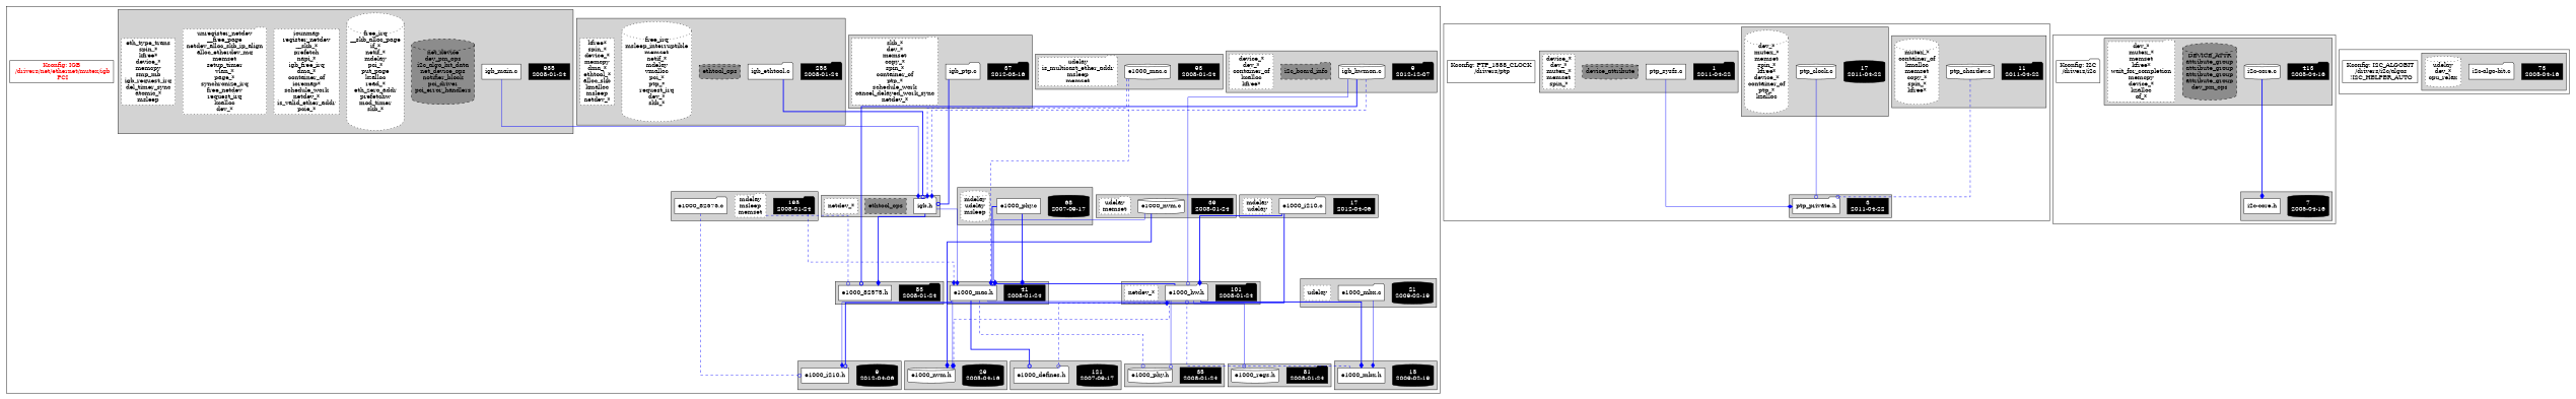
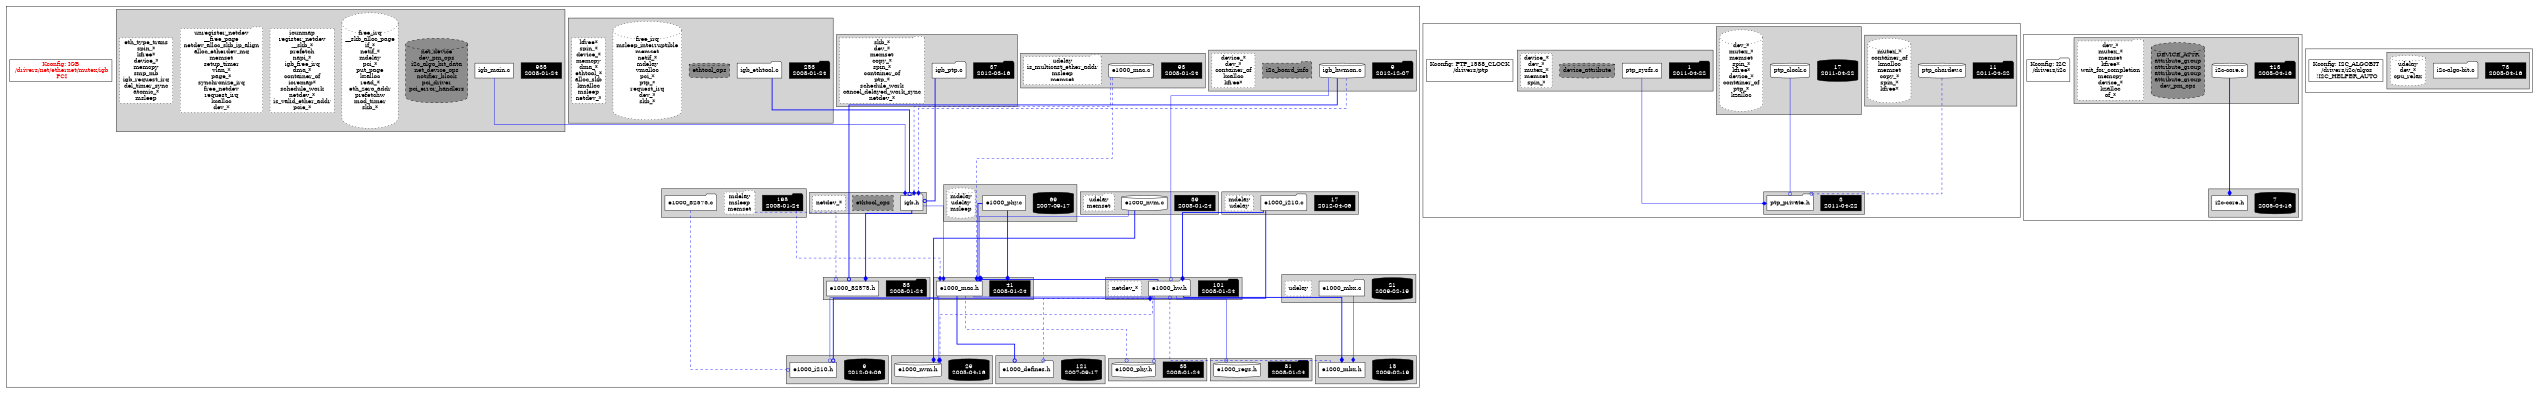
  digraph {
    ranksep=2
    splines=ortho
    node [fillcolor=white fontcolor=black shape=box style=filled]
    edge [arrowhead=diamond color=blue style=bold]
    n1 [fillcolor=black fontcolor=white label="9\n2012-12-07" shape=folder]
    n2 [label="igb_hwmon.c\n" shape=cylinder]
    n3 [fillcolor=grey55 label="i2c_board_info\n" shape=folder style="filled,dashed"]
    n4 [label="device_*\ndev_*\ncontainer_of\nkcalloc\nkfree*\n" style="filled,dotted"]
    n5 [fillcolor=black fontcolor=white label="101\n2008-01-24" shape=folder]
    n6 [label="e1000_hw.h\n" shape=folder]
    n7 [label="netdev_*\n" style="filled,dotted"]
    n8 [fillcolor=black fontcolor=white label="81\n2008-01-24" shape=folder]
    n9 [label="e1000_regs.h\n" shape=cylinder]
    n10 [fillcolor=black fontcolor=white label="121\n2007-09-17" shape=cylinder]
    n11 [label="e1000_defines.h\n" shape=folder]
    n12 [fillcolor=black fontcolor=white label="37\n2012-03-16" shape=folder]
    n13 [label="igb_ptp.c\n" shape=folder]
    n14 [label="skb_*\ndev_*\nmemset\ncopy_*\nspin_*\ncontainer_of\nptp_*\nschedule_work\ncancel_delayed_work_sync\nnetdev_*\n" shape=folder style="filled,dotted"]
    n15 [fillcolor=black fontcolor=white label="9\n2012-04-06" shape=cylinder]
    n16 [label="e1000_i210.h\n"]
    n17 [fillcolor=black fontcolor=white label="17\n2012-04-06"]
    n18 [label="e1000_i210.c\n" shape=folder]
    n19 [label="mdelay\nudelay\n" style="filled,dotted"]
    n20 [fillcolor=black fontcolor=white label="15\n2009-02-19" shape=cylinder]
    n21 [label="e1000_mbx.h\n"]
    n22 [fillcolor=black fontcolor=white label="21\n2009-02-19" shape=cylinder]
    n23 [label="e1000_mbx.c\n" shape=folder]
    n24 [label="udelay\n" style="filled,dotted"]
    n25 [fillcolor=black fontcolor=white label="35\n2008-01-24"]
    n26 [label="e1000_phy.h\n" shape=cylinder]
-   n27 [fillcolor=black fontcolor=white label="68\n2007-09-17" shape=cylinder]
+   n27 [fillcolor=black fontcolor=white label="69\n2007-09-17" shape=cylinder]
    n28 [label="e1000_phy.c\n"]
    n29 [label="mdelay\nudelay\nmsleep\n" shape=cylinder style="filled,dotted"]
    n30 [fillcolor=black fontcolor=white label="29\n2005-04-16" shape=cylinder]
    n31 [label="e1000_nvm.h\n" shape=cylinder]
    n32 [fillcolor=black fontcolor=white label="39\n2008-01-24"]
    n33 [label="e1000_nvm.c\n" shape=cylinder]
    n34 [label="udelay\nmemset\n" shape=folder style="filled,dotted"]
    n35 [fillcolor=black fontcolor=white label="41\n2008-01-24"]
    n36 [label="e1000_mac.h\n"]
    n37 [fillcolor=black fontcolor=white label="93\n2008-01-24"]
    n38 [label="e1000_mac.c\n" shape=cylinder]
    n39 [label="udelay\nis_multicast_ether_addr\nmsleep\nmemset\n" shape=folder style="filled,dotted"]
    n40 [fillcolor=black fontcolor=white label="83\n2008-01-24" shape=folder]
    n41 [label="e1000_82575.h\n"]
    n42 [fillcolor=black fontcolor=white label="195\n2008-01-24" shape=folder]
    n43 [label="e1000_82575.c\n" shape=folder]
    n44 [label="mdelay\nmsleep\nmemset\n" shape=folder style="filled,dotted"]
    n45 [fillcolor=black fontcolor=white label="253\n2008-01-24" shape=folder]
    n46 [label="igb_ethtool.c\n" shape=folder]
    n47 [fillcolor=grey55 label="ethtool_ops\n" shape=cylinder style="filled,dashed"]
    n48 [label="free_irq\nmsleep_interruptible\nmemset\nnetif_*\nmdelay\nvmalloc\npci_*\nptp_*\nrequest_irq\ndev_*\nskb_*\n" shape=cylinder style="filled,dotted"]
    n49 [label="kfree*\nspin_*\ndevice_*\nmemcpy\ndma_*\nethtool_*\nalloc_skb\nkmalloc\nmsleep\nnetdev_*\n" style="filled,dotted"]
    n50 [fillcolor=black fontcolor=white label="935\n2008-01-24"]
    n51 [label="igb_main.c\n"]
    n52 [fillcolor=grey55 label="net_device\ndev_pm_ops\ni2c_algo_bit_data\nnet_device_ops\nnotifier_block\npci_driver\npci_error_handlers\n" shape=cylinder style="filled,dashed"]
    n53 [label="free_irq\n__skb_alloc_page\nif_*\nnetif_*\nmdelay\npci_*\nput_page\nkzalloc\nread_*\neth_zero_addr\nprefetchw\nmod_timer\nskb_*\n" shape=cylinder style="filled,dotted"]
    n54 [label="iounmap\nregister_netdev\n__skb_*\nprefetch\nnapi_*\nigb_free_irq\ndma_*\ncontainer_of\nioremap*\nschedule_work\nnetdev_*\nis_valid_ether_addr\npcie_*\n" style="filled,dotted"]
    n55 [label="unregister_netdev\n__free_page\nnetdev_alloc_skb_ip_align\nalloc_etherdev_mq\nmemset\nsetup_timer\nvlan_*\npage_*\nsynchronize_irq\nfree_netdev\nrequest_irq\nkcalloc\ndev_*\n" shape=folder style="filled,dotted"]
    n56 [label="eth_type_trans\nspin_*\nkfree*\ndevice_*\nmemcpy\nsmp_mb\nigb_request_irq\ndel_timer_sync\natomic_*\nmsleep\n" style="filled,dotted"]
    n57 [label="igb.h\n" shape=folder]
    n58 [fillcolor=grey55 label="ethtool_ops\n" style="filled,dashed"]
    n59 [label="netdev_*\n" style="filled,dotted"]
    n60 [fontcolor=red label="Kconfig: IGB\n /drivers/net/ethernet/mutex/igb\n  PCI " fillcolor="" style=""]
    n61 [fillcolor=black fontcolor=white label="1\n2011-04-22" shape=folder]
    n62 [label="ptp_sysfs.c\n"]
    n63 [fillcolor=grey55 label="device_attribute\n" shape=cylinder style="filled,dashed"]
    n64 [label="device_*\ndev_*\nmutex_*\nmemset\nspin_*\n" style="filled,dotted"]
    n65 [fillcolor=black fontcolor=white label="3\n2011-04-22"]
    n66 [label="ptp_private.h\n" shape=folder]
    n67 [fillcolor=black fontcolor=white label="11\n2011-04-22" shape=folder]
    n68 [label="ptp_chardev.c\n" shape=cylinder]
    n69 [label="mutex_*\ncontainer_of\nkmalloc\nmemset\ncopy_*\nspin_*\nkfree*\n" shape=cylinder style="filled,dotted"]
    n70 [fillcolor=black fontcolor=white label="17\n2011-04-22" shape=cylinder]
    n71 [label="ptp_clock.c\n" shape=cylinder]
    n72 [label="dev_*\nmutex_*\nmemset\nspin_*\nkfree*\ndevice_*\ncontainer_of\nptp_*\nkzalloc\n" shape=cylinder style="filled,dotted"]
    n73 [label="Kconfig: PTP_1588_CLOCK\n /drivers/ptp\n " fillcolor="" fontcolor="" style=""]
    n74 [fillcolor=black fontcolor=white label="7\n2005-04-16" shape=cylinder]
    n75 [label="i2c-core.h\n"]
    n76 [fillcolor=black fontcolor=white label="413\n2005-04-16" shape=folder]
    n77 [label="i2c-core.c\n" shape=cylinder]
    n78 [fillcolor=grey55 label="DEVICE_ATTR\nattribute_group\nattribute_group\nattribute_group\nattribute_group\ndev_pm_ops\n" shape=cylinder style="filled,dashed"]
    n79 [label="dev_*\nmutex_*\nmemset\nkfree*\nwait_for_completion\nmemcpy\ndevice_*\nkzalloc\nof_*\n" shape=folder style="filled,dotted"]
    n80 [label="Kconfig: I2C\n /drivers/i2c\n " shape=folder fillcolor="" fontcolor="" style=""]
    n81 [fillcolor=black fontcolor=white label="73\n2005-04-16"]
    n82 [label="i2c-algo-bit.c\n" shape=folder]
    n83 [label="udelay\ndev_*\ncpu_relax\n" shape=cylinder style="filled,dotted"]
    n84 [label="Kconfig: I2C_ALGOBIT\n /drivers/i2c/algos\n  !I2C_HELPER_AUTO " fillcolor="" fontcolor="" style=""]
    subgraph cluster_1 {
      n60
      subgraph cluster_2 {
        style=filled
        n1
        n2
        n3
        n4
      }
      subgraph cluster_3 {
        style=filled
        n5
        n6
        n7
      }
      subgraph cluster_4 {
        style=filled
        n8
        n9
      }
      subgraph cluster_5 {
        style=filled
        n10
        n11
      }
      subgraph cluster_6 {
        style=filled
        n12
        n13
        n14
      }
      subgraph cluster_7 {
        style=filled
        n15
        n16
      }
      subgraph cluster_8 {
        style=filled
        n17
        n18
        n19
      }
      subgraph cluster_9 {
        style=filled
        n20
        n21
      }
      subgraph cluster_10 {
        style=filled
        n22
        n23
        n24
      }
      subgraph cluster_11 {
        style=filled
        n25
        n26
      }
      subgraph cluster_12 {
        style=filled
        n27
        n28
        n29
      }
      subgraph cluster_13 {
        style=filled
        n30
        n31
      }
      subgraph cluster_14 {
        style=filled
        n32
        n33
        n34
      }
      subgraph cluster_15 {
        style=filled
        n35
        n36
      }
      subgraph cluster_16 {
        style=filled
        n37
        n38
        n39
      }
      subgraph cluster_17 {
        style=filled
        n40
        n41
      }
      subgraph cluster_18 {
        style=filled
        n42
        n43
        n44
      }
      subgraph cluster_19 {
        style=filled
        n45
        n46
        n47
        n48
        n49
      }
      subgraph cluster_20 {
        style=filled
        n50
        n51
        n52
        n53
        n54
        n55
        n56
      }
      subgraph cluster_21 {
        style=filled
        n57
        n58
        n59
      }
    }
    subgraph cluster_22 {
      n73
      subgraph cluster_23 {
        style=filled
        n61
        n62
        n63
        n64
      }
      subgraph cluster_24 {
        style=filled
        n65
        n66
      }
      subgraph cluster_25 {
        style=filled
        n67
        n68
        n69
      }
      subgraph cluster_26 {
        style=filled
        n70
        n71
        n72
      }
    }
    subgraph cluster_27 {
      n80
      subgraph cluster_28 {
        style=filled
        n74
        n75
      }
      subgraph cluster_29 {
        style=filled
        n76
        n77
        n78
        n79
      }
    }
    subgraph cluster_30 {
      n84
      subgraph cluster_31 {
        style=filled
        n81
        n82
        n83
      }
    }
    n2 -> n6 [arrowhead=odot style=solid]
    n2 -> n41 [arrowhead=odot]
    n2 -> n57 [style=dashed]
    n6 -> n9 [arrowhead=odot style=solid]
    n6 -> n11 [arrowhead=odot style=dashed]
    n6 -> n21
    n6 -> n26 [arrowhead=odot style=solid]
    n6 -> n31 [style=dashed]
    n6 -> n36
    n13 -> n57 [arrowhead=odot]
    n18 -> n6
    n18 -> n16 [arrowhead=odot]
    n21 -> n6 [arrowhead=odot style=dashed]
    n23 -> n21 [style=solid]
    n28 -> n35
    n28 -> n36 [arrowhead=odot]
    n33 -> n31
-   n33 -> n36 [arrowhead=odot style=solid]
+   n33 -> n36 [style=solid]
    n36 -> n6 [style=solid]
    n36 -> n11 [arrowhead=odot]
-   n36 -> n16 [style=solid]
+   n36 -> n16 [arrowhead=odot style=solid]
    n36 -> n26 [arrowhead=odot style=dashed]
    n36 -> n31 [style=solid]
    n38 -> n36 [style=dashed]
    n38 -> n57 [style=dashed]
    n42 -> n36 [style=dashed]
    n43 -> n16 [arrowhead=odot style=dashed]
    n44 -> n41 [arrowhead=odot style=dashed]
    n46 -> n57 [arrowhead=odot]
    n51 -> n57 [style=solid]
    n57 -> n36 [style=solid]
    n57 -> n41
    n62 -> n66 [style=solid]
    n68 -> n66 [arrowhead=odot style=dashed]
    n71 -> n66 [arrowhead=odot style=solid]
    n77 -> n75
  }
